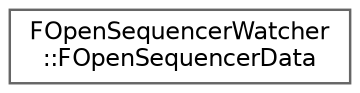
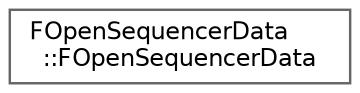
  digraph {
    rankdir=LR
-   n1 [color=grey40 fillcolor=white fontname=Helvetica fontsize=10 height=0.2 label="FOpenSequencerWatcher\l::FOpenSequencerData" shape=box style=filled width=0.4]
+   n1 [color=grey40 fillcolor=white fontname=Helvetica fontsize=10 height=0.2 label="FOpenSequencerData\l::FOpenSequencerData" shape=box style=filled width=0.4]
  }
